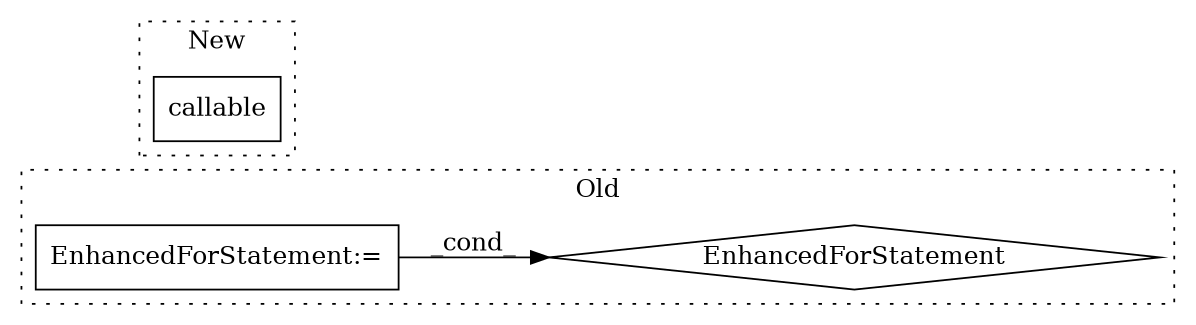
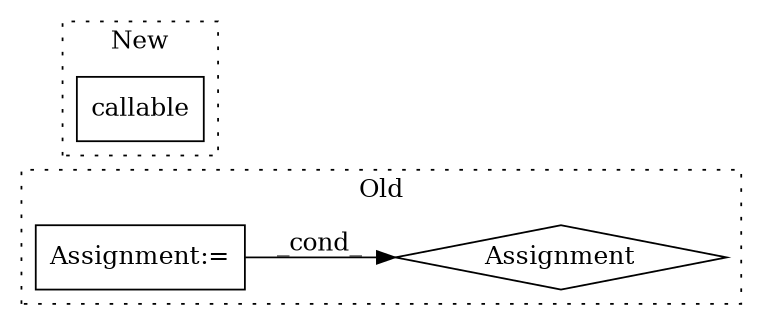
  digraph {
    rankdir=LR
    node [shape=box]
-   n1 [a=70 l="53,2" label=EnhancedForStatement s="8545,8614" shape=diamond]
-   n2 [a=7 l=1 label="EnhancedForStatement:=" s=8198]
+   n1 [a=70 l="53,2" label=Assignment s="8545,8614" shape=diamond]
+   n2 [a=7 l=1 label="Assignment:=" s=8198]
    n3 [a=32 l="9,1" label=callable s="9438,9449"]
    subgraph cluster_1 {
      label=Old
      style=dotted
      n1
      n2
    }
    subgraph cluster_2 {
      label=New
      style=dotted
      n3
    }
    n2 -> n1 [label=_cond_]
  }
